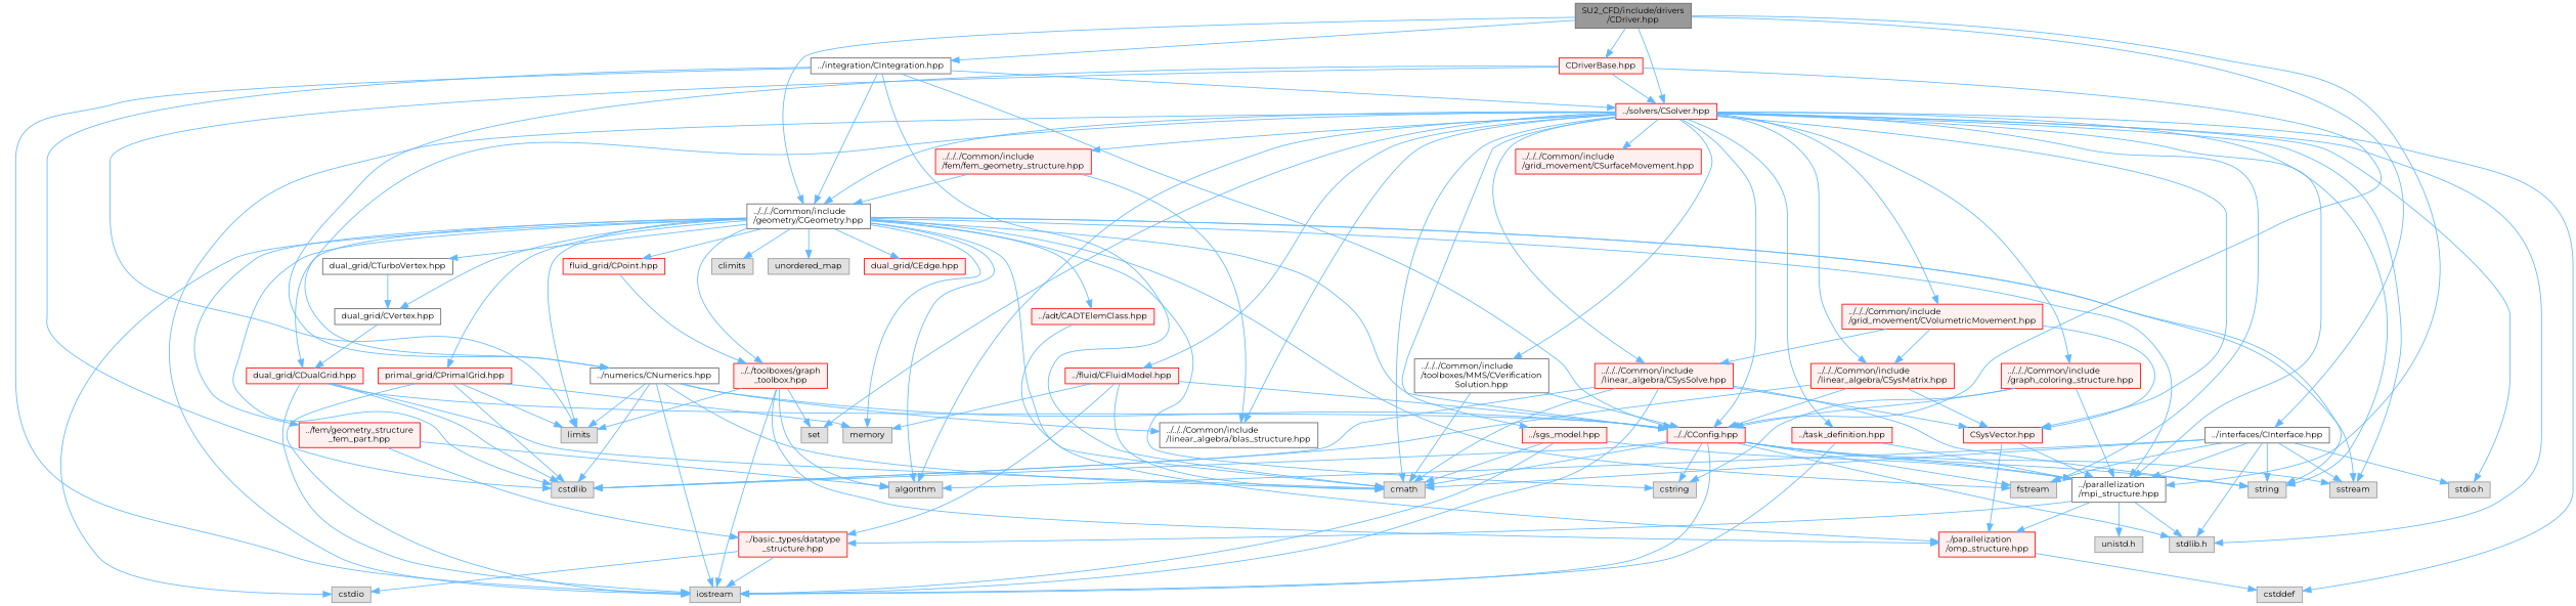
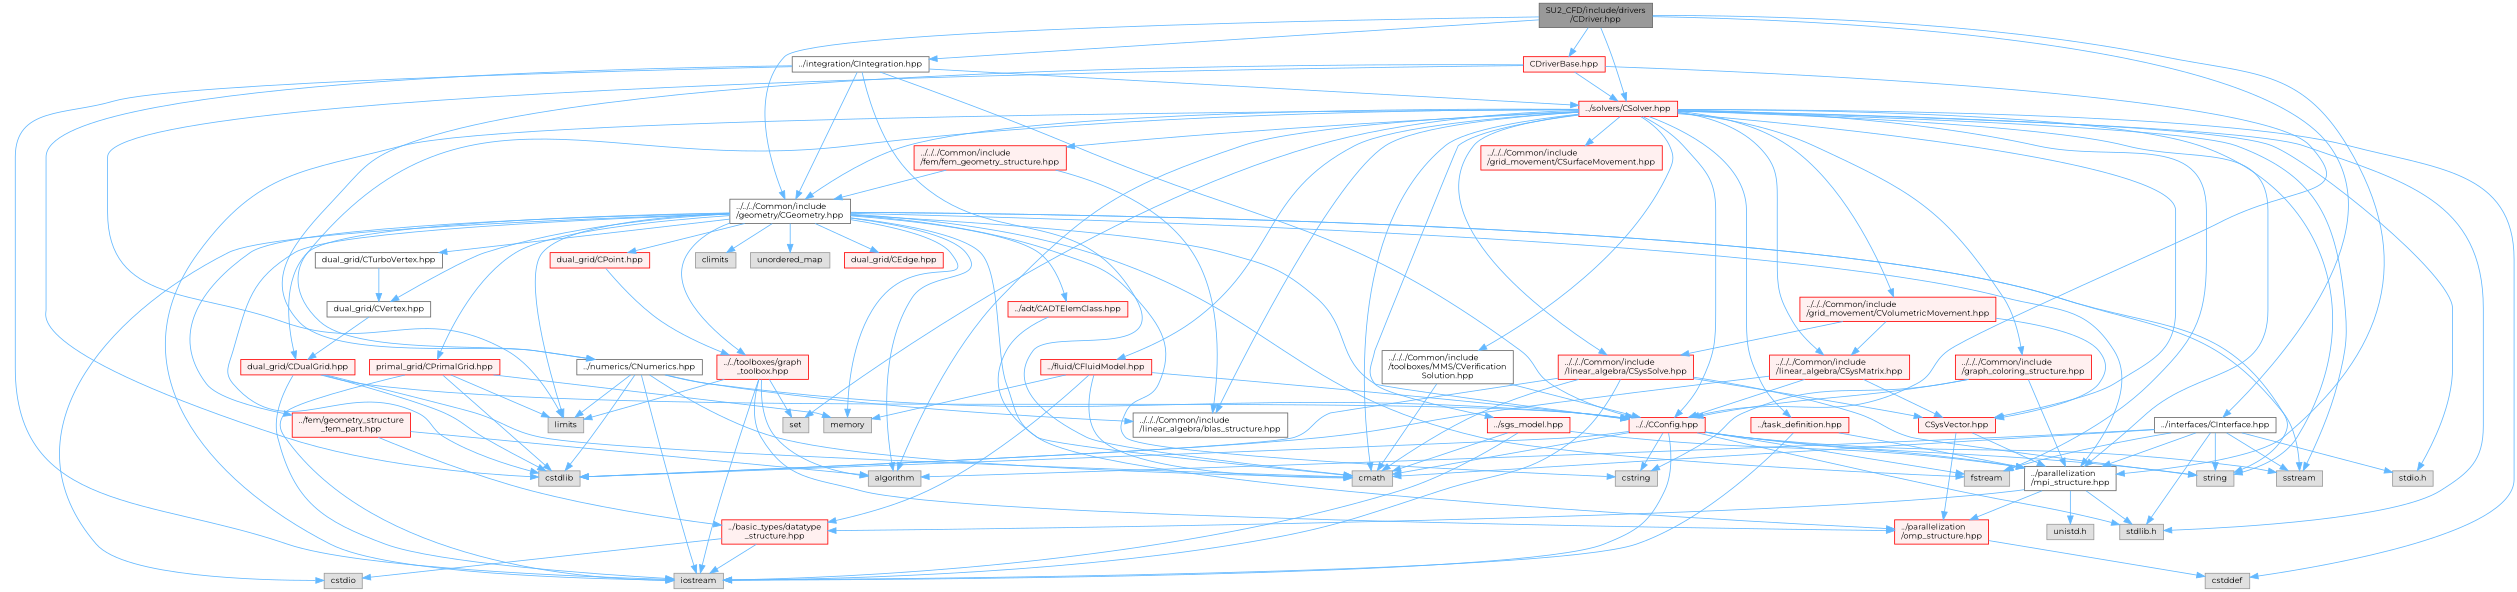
  digraph {
    fontname=Montserrat
    node [color=red fillcolor="#FFF0F0" fontname=Montserrat fontsize=10 shape=box style=filled]
    edge [color=steelblue1 fontname=Montserrat fontsize=10 labelfontname=Helvetica labelfontsize=10 style=solid]
    n1 [color=gray40 fillcolor=grey60 fontcolor=black height=0.2 label="SU2_CFD/include/drivers\l/CDriver.hpp" width=0.4]
    n2 [color=grey40 fillcolor=white height=0.2 label="../../../Common/include\l/geometry/CGeometry.hpp" width=0.4]
    n3 [color=grey40 fillcolor=white height=0.2 label="../parallelization\l/mpi_structure.hpp" width=0.4]
    n4 [color=grey40 fillcolor=white height=0.2 label="../integration/CIntegration.hpp" width=0.4]
    n5 [height=0.2 label="../solvers/CSolver.hpp" width=0.4]
    n6 [color=grey40 fillcolor=white height=0.2 label="../interfaces/CInterface.hpp" width=0.4]
    n7 [height=0.2 label="CDriverBase.hpp" width=0.4]
    n8 [color=grey60 fillcolor="#E0E0E0" height=0.2 label=limits width=0.4]
    n9 [color=grey60 fillcolor="#E0E0E0" height=0.2 label=cstdio width=0.4]
    n10 [color=grey60 fillcolor="#E0E0E0" height=0.2 label=string width=0.4]
    n11 [color=grey60 fillcolor="#E0E0E0" height=0.2 label=fstream width=0.4]
    n12 [color=grey60 fillcolor="#E0E0E0" height=0.2 label=sstream width=0.4]
    n13 [color=grey60 fillcolor="#E0E0E0" height=0.2 label=cmath width=0.4]
    n14 [color=grey60 fillcolor="#E0E0E0" height=0.2 label=algorithm width=0.4]
    n15 [color=grey60 fillcolor="#E0E0E0" height=0.2 label=cstring width=0.4]
    n16 [color=grey60 fillcolor="#E0E0E0" height=0.2 label=cstdlib width=0.4]
    n17 [color=grey60 fillcolor="#E0E0E0" height=0.2 label=climits width=0.4]
    n18 [color=grey60 fillcolor="#E0E0E0" height=0.2 label=memory width=0.4]
    n19 [color=grey60 fillcolor="#E0E0E0" height=0.2 label=unordered_map width=0.4]
    n20 [height=0.2 label="primal_grid/CPrimalGrid.hpp" width=0.4]
    n21 [height=0.2 label="dual_grid/CDualGrid.hpp" width=0.4]
    n22 [height=0.2 label="../../CConfig.hpp" width=0.4]
-   n23 [height=0.2 label="fluid_grid/CPoint.hpp" width=0.4]
+   n23 [height=0.2 label="dual_grid/CPoint.hpp" width=0.4]
    n24 [height=0.2 label="../../toolboxes/graph\l_toolbox.hpp" width=0.4]
    n25 [height=0.2 label="dual_grid/CEdge.hpp" width=0.4]
    n26 [color=grey40 fillcolor=white height=0.2 label="dual_grid/CVertex.hpp" width=0.4]
    n27 [color=grey40 fillcolor=white height=0.2 label="dual_grid/CTurboVertex.hpp" width=0.4]
    n28 [height=0.2 label="../fem/geometry_structure\l_fem_part.hpp" width=0.4]
    n29 [height=0.2 label="../adt/CADTElemClass.hpp" width=0.4]
    n30 [color=grey60 fillcolor="#E0E0E0" height=0.2 label="stdlib.h" width=0.4]
    n31 [height=0.2 label="../basic_types/datatype\l_structure.hpp" width=0.4]
    n32 [color=grey60 fillcolor="#E0E0E0" height=0.2 label="unistd.h" width=0.4]
    n33 [height=0.2 label="../parallelization\l/omp_structure.hpp" width=0.4]
    n34 [color=grey60 fillcolor="#E0E0E0" height=0.2 label=iostream width=0.4]
    n35 [color=grey60 fillcolor="#E0E0E0" height=0.2 label=cstddef width=0.4]
    n36 [color=grey60 fillcolor="#E0E0E0" height=0.2 label=set width=0.4]
    n37 [color=grey60 fillcolor="#E0E0E0" height=0.2 label="stdio.h" width=0.4]
    n38 [height=0.2 label="../fluid/CFluidModel.hpp" width=0.4]
    n39 [height=0.2 label="../task_definition.hpp" width=0.4]
    n40 [color=grey40 fillcolor=white height=0.2 label="../numerics/CNumerics.hpp" width=0.4]
    n41 [color=grey40 fillcolor=white height=0.2 label="../../../Common/include\l/linear_algebra/blas_structure.hpp" width=0.4]
    n42 [height=0.2 label="../sgs_model.hpp" width=0.4]
    n43 [height=0.2 label="../../../Common/include\l/fem/fem_geometry_structure.hpp" width=0.4]
    n44 [height=0.2 label="../../../Common/include\l/linear_algebra/CSysMatrix.hpp" width=0.4]
    n45 [height=0.2 label="CSysVector.hpp" width=0.4]
    n46 [height=0.2 label="../../../Common/include\l/linear_algebra/CSysSolve.hpp" width=0.4]
    n47 [height=0.2 label="../../../Common/include\l/grid_movement/CSurfaceMovement.hpp" width=0.4]
    n48 [height=0.2 label="../../../Common/include\l/grid_movement/CVolumetricMovement.hpp" width=0.4]
    n49 [height=0.2 label="../../../Common/include\l/graph_coloring_structure.hpp" width=0.4]
    n50 [color=grey40 fillcolor=white height=0.2 label="../../../Common/include\l/toolboxes/MMS/CVerification\lSolution.hpp" width=0.4]
    n1 -> n2
    n1 -> n3
    n1 -> n4
    n1 -> n5
    n1 -> n6
    n1 -> n7
    n2 -> n3
    n2 -> n8
    n2 -> n9
    n2 -> n10
    n2 -> n11
    n2 -> n12
    n2 -> n13
    n2 -> n14
    n2 -> n15
    n2 -> n16
    n2 -> n17
    n2 -> n18
    n2 -> n19
    n2 -> n20
    n2 -> n21
    n2 -> n22
    n2 -> n23
    n2 -> n24
    n2 -> n25
    n2 -> n26
    n2 -> n27
    n2 -> n28
    n2 -> n29
    n3 -> n30
    n3 -> n31
    n3 -> n32
    n3 -> n33
    n4 -> n2
    n4 -> n5
    n4 -> n13
    n4 -> n16
    n4 -> n22
    n4 -> n34
    n5 -> n2
    n5 -> n3
    n5 -> n10
    n5 -> n11
    n5 -> n12
    n5 -> n13
    n5 -> n14
    n5 -> n22
    n5 -> n30
    n5 -> n34
    n5 -> n35
    n5 -> n36
    n5 -> n37
    n5 -> n38
    n5 -> n39
    n5 -> n40
    n5 -> n41
    n5 -> n42
    n5 -> n43
    n5 -> n44
    n5 -> n45
    n5 -> n46
    n5 -> n47
    n5 -> n48
    n5 -> n49
    n5 -> n50
    n6 -> n3
    n6 -> n10
    n6 -> n11
    n6 -> n12
    n6 -> n13
    n6 -> n14
    n6 -> n30
    n6 -> n37
    n7 -> n5
    n7 -> n8
    n7 -> n22
    n7 -> n40
    n20 -> n8
    n20 -> n16
    n20 -> n18
    n20 -> n34
    n21 -> n13
    n21 -> n16
    n21 -> n22
    n21 -> n34
    n22 -> n3
    n22 -> n10
    n22 -> n11
    n22 -> n12
    n22 -> n13
    n22 -> n15
    n22 -> n16
    n22 -> n30
    n22 -> n34
    n23 -> n24
    n24 -> n8
    n24 -> n14
    n24 -> n33
    n24 -> n34
    n24 -> n36
    n26 -> n21
    n27 -> n26
    n28 -> n14
    n28 -> n31
    n29 -> n33
    n31 -> n9
    n31 -> n34
    n33 -> n35
    n38 -> n13
    n38 -> n18
    n38 -> n22
    n38 -> n31
    n39 -> n3
    n39 -> n34
    n40 -> n8
    n40 -> n13
    n40 -> n16
    n40 -> n22
    n40 -> n34
    n40 -> n41
    n42 -> n3
    n42 -> n13
    n42 -> n34
    n43 -> n2
    n43 -> n41
    n44 -> n16
    n44 -> n22
    n44 -> n45
    n45 -> n3
    n45 -> n33
    n46 -> n10
    n46 -> n13
    n46 -> n16
    n46 -> n34
    n46 -> n45
    n48 -> n44
    n48 -> n45
    n48 -> n46
    n49 -> n3
    n49 -> n15
    n49 -> n22
    n50 -> n13
    n50 -> n22
  }
